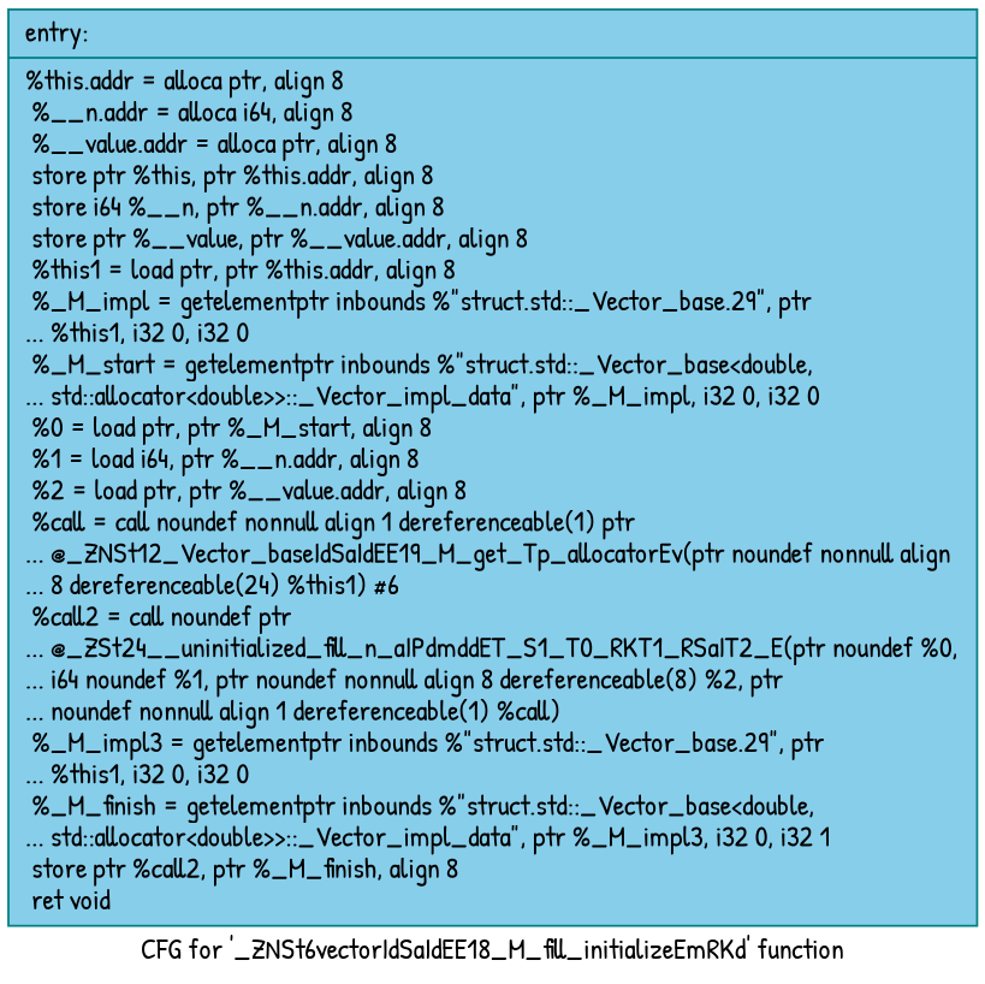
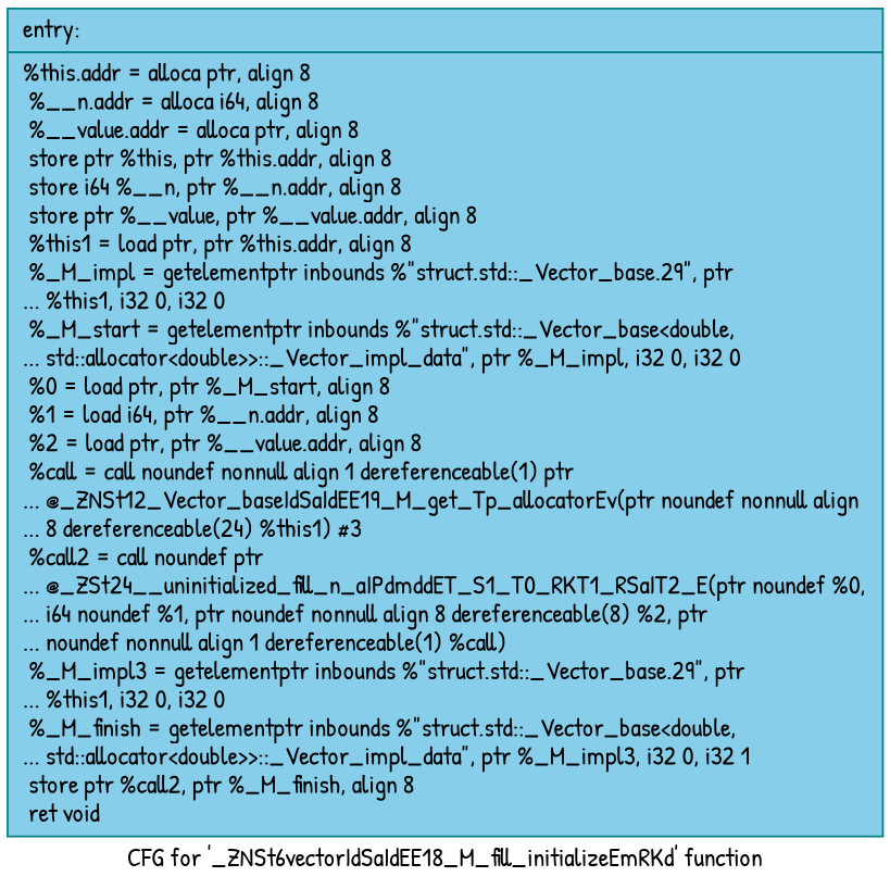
  digraph {
    label="CFG for '_ZNSt6vectorIdSaIdEE18_M_fill_initializeEmRKd' function"
    fontname="Patrick Hand"
-   n1 [color=teal fillcolor=skyblue fontname="Patrick Hand" label="{entry:\l|  %this.addr = alloca ptr, align 8\l  %__n.addr = alloca i64, align 8\l  %__value.addr = alloca ptr, align 8\l  store ptr %this, ptr %this.addr, align 8\l  store i64 %__n, ptr %__n.addr, align 8\l  store ptr %__value, ptr %__value.addr, align 8\l  %this1 = load ptr, ptr %this.addr, align 8\l  %_M_impl = getelementptr inbounds %\"struct.std::_Vector_base.29\", ptr\l... %this1, i32 0, i32 0\l  %_M_start = getelementptr inbounds %\"struct.std::_Vector_base\<double,\l... std::allocator\<double\>\>::_Vector_impl_data\", ptr %_M_impl, i32 0, i32 0\l  %0 = load ptr, ptr %_M_start, align 8\l  %1 = load i64, ptr %__n.addr, align 8\l  %2 = load ptr, ptr %__value.addr, align 8\l  %call = call noundef nonnull align 1 dereferenceable(1) ptr\l... @_ZNSt12_Vector_baseIdSaIdEE19_M_get_Tp_allocatorEv(ptr noundef nonnull align\l... 8 dereferenceable(24) %this1) #6\l  %call2 = call noundef ptr\l... @_ZSt24__uninitialized_fill_n_aIPdmddET_S1_T0_RKT1_RSaIT2_E(ptr noundef %0,\l... i64 noundef %1, ptr noundef nonnull align 8 dereferenceable(8) %2, ptr\l... noundef nonnull align 1 dereferenceable(1) %call)\l  %_M_impl3 = getelementptr inbounds %\"struct.std::_Vector_base.29\", ptr\l... %this1, i32 0, i32 0\l  %_M_finish = getelementptr inbounds %\"struct.std::_Vector_base\<double,\l... std::allocator\<double\>\>::_Vector_impl_data\", ptr %_M_impl3, i32 0, i32 1\l  store ptr %call2, ptr %_M_finish, align 8\l  ret void\l}" shape=record style=filled]
+   n1 [color=teal fillcolor=skyblue fontname="Patrick Hand" label="{entry:\l|  %this.addr = alloca ptr, align 8\l  %__n.addr = alloca i64, align 8\l  %__value.addr = alloca ptr, align 8\l  store ptr %this, ptr %this.addr, align 8\l  store i64 %__n, ptr %__n.addr, align 8\l  store ptr %__value, ptr %__value.addr, align 8\l  %this1 = load ptr, ptr %this.addr, align 8\l  %_M_impl = getelementptr inbounds %\"struct.std::_Vector_base.29\", ptr\l... %this1, i32 0, i32 0\l  %_M_start = getelementptr inbounds %\"struct.std::_Vector_base\<double,\l... std::allocator\<double\>\>::_Vector_impl_data\", ptr %_M_impl, i32 0, i32 0\l  %0 = load ptr, ptr %_M_start, align 8\l  %1 = load i64, ptr %__n.addr, align 8\l  %2 = load ptr, ptr %__value.addr, align 8\l  %call = call noundef nonnull align 1 dereferenceable(1) ptr\l... @_ZNSt12_Vector_baseIdSaIdEE19_M_get_Tp_allocatorEv(ptr noundef nonnull align\l... 8 dereferenceable(24) %this1) #3\l  %call2 = call noundef ptr\l... @_ZSt24__uninitialized_fill_n_aIPdmddET_S1_T0_RKT1_RSaIT2_E(ptr noundef %0,\l... i64 noundef %1, ptr noundef nonnull align 8 dereferenceable(8) %2, ptr\l... noundef nonnull align 1 dereferenceable(1) %call)\l  %_M_impl3 = getelementptr inbounds %\"struct.std::_Vector_base.29\", ptr\l... %this1, i32 0, i32 0\l  %_M_finish = getelementptr inbounds %\"struct.std::_Vector_base\<double,\l... std::allocator\<double\>\>::_Vector_impl_data\", ptr %_M_impl3, i32 0, i32 1\l  store ptr %call2, ptr %_M_finish, align 8\l  ret void\l}" shape=record style=filled]
  }
